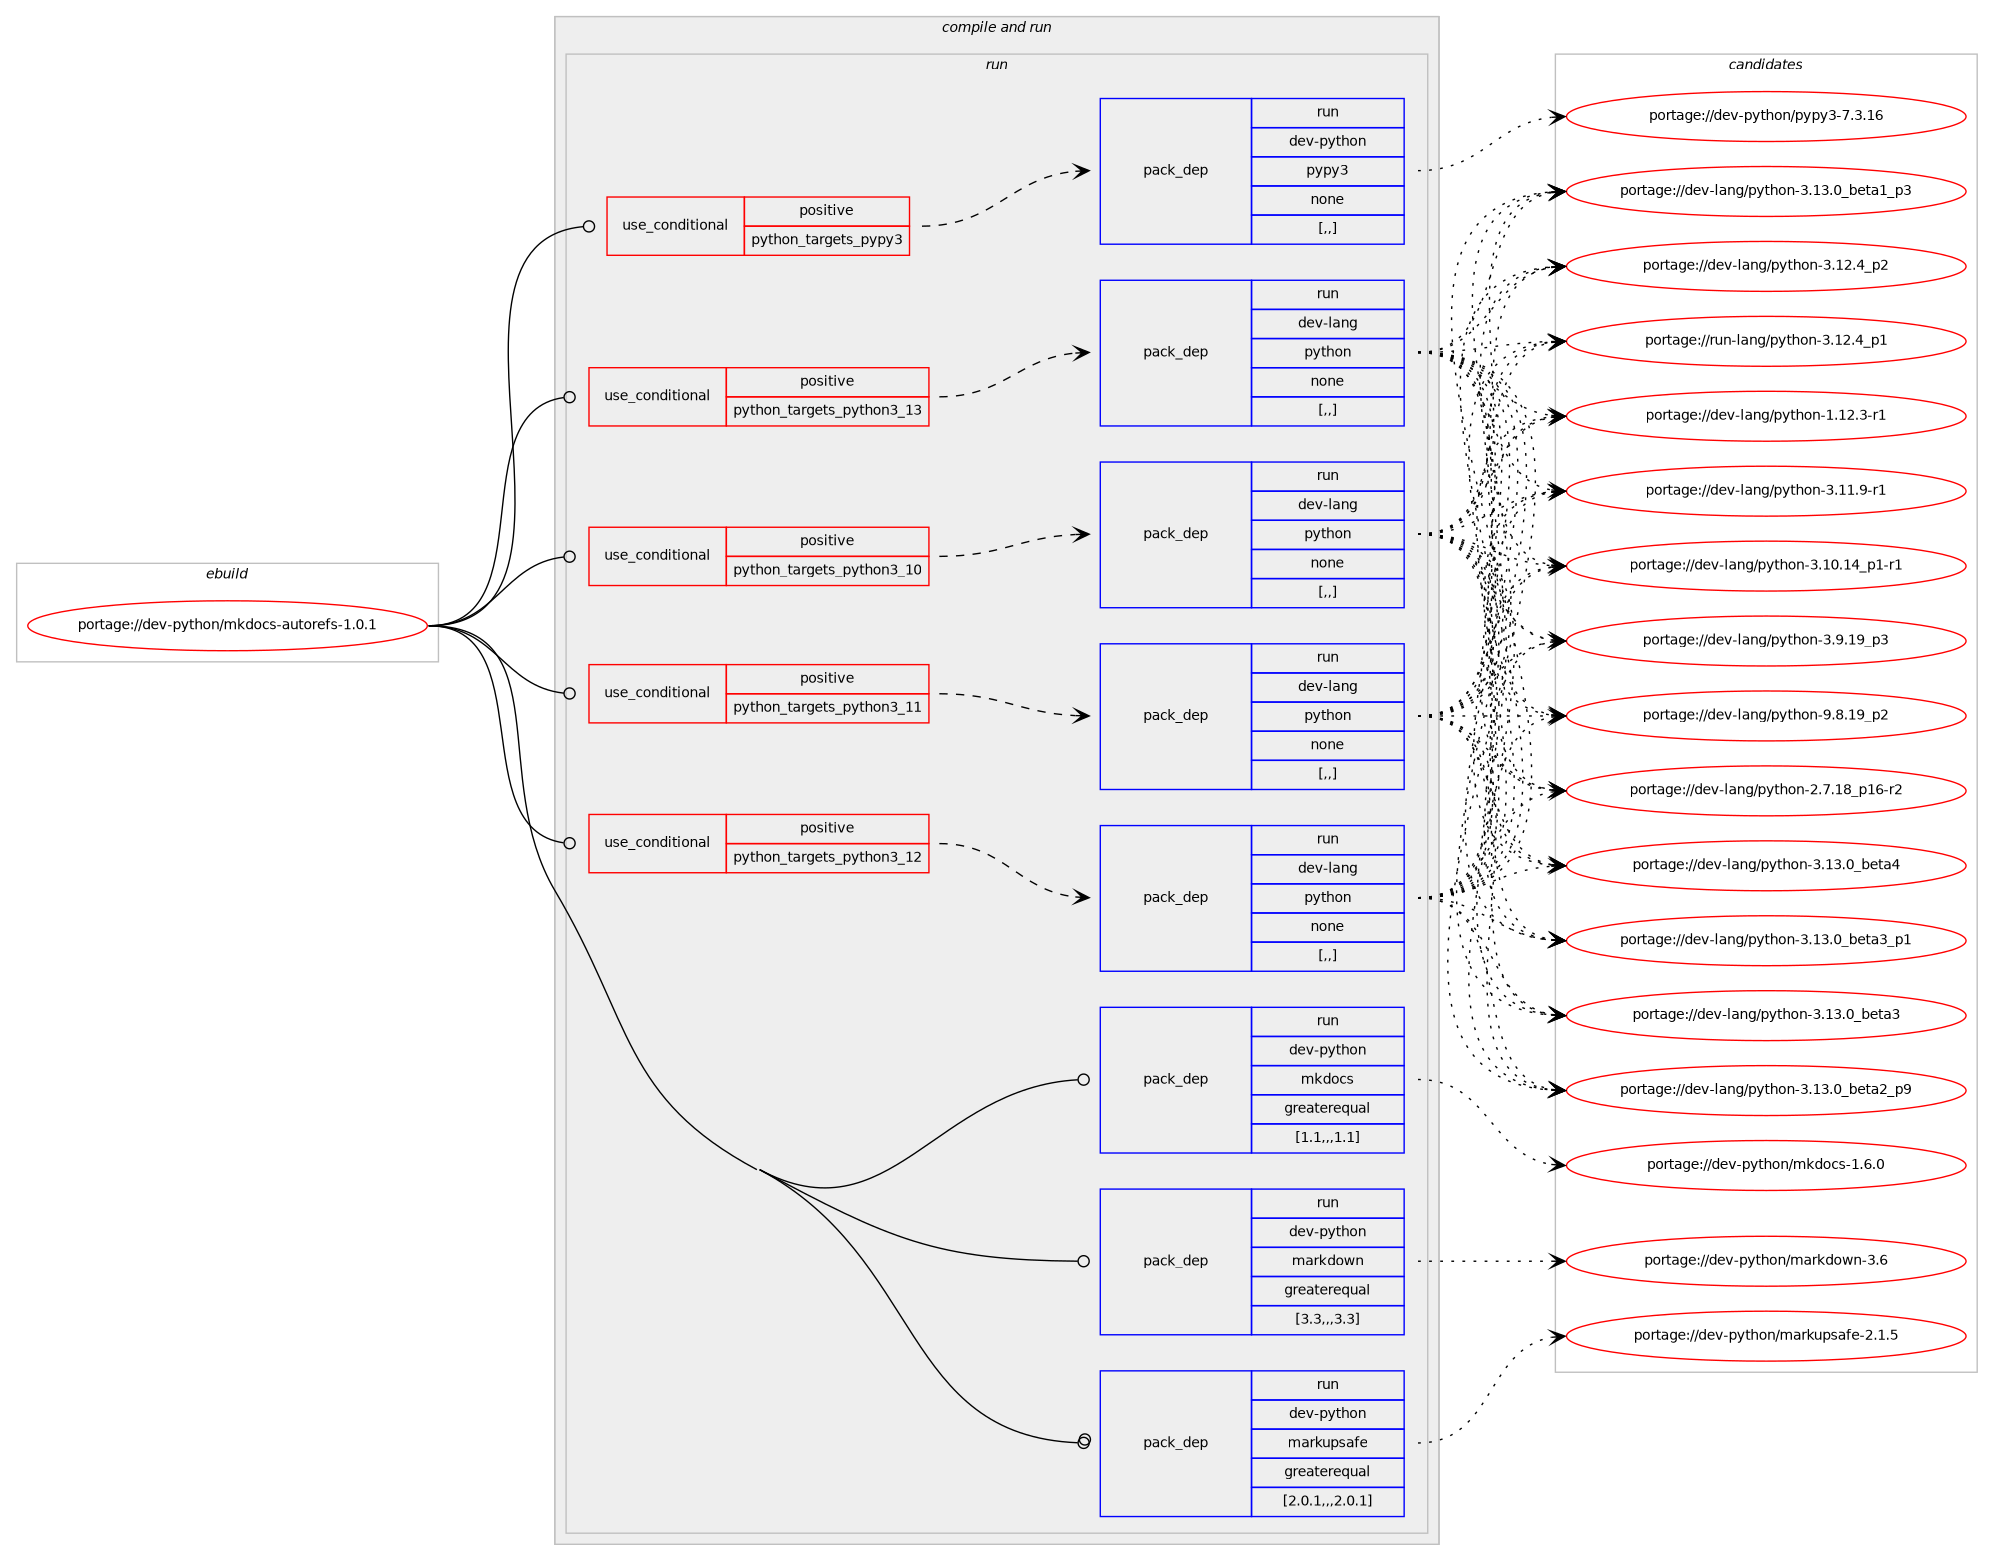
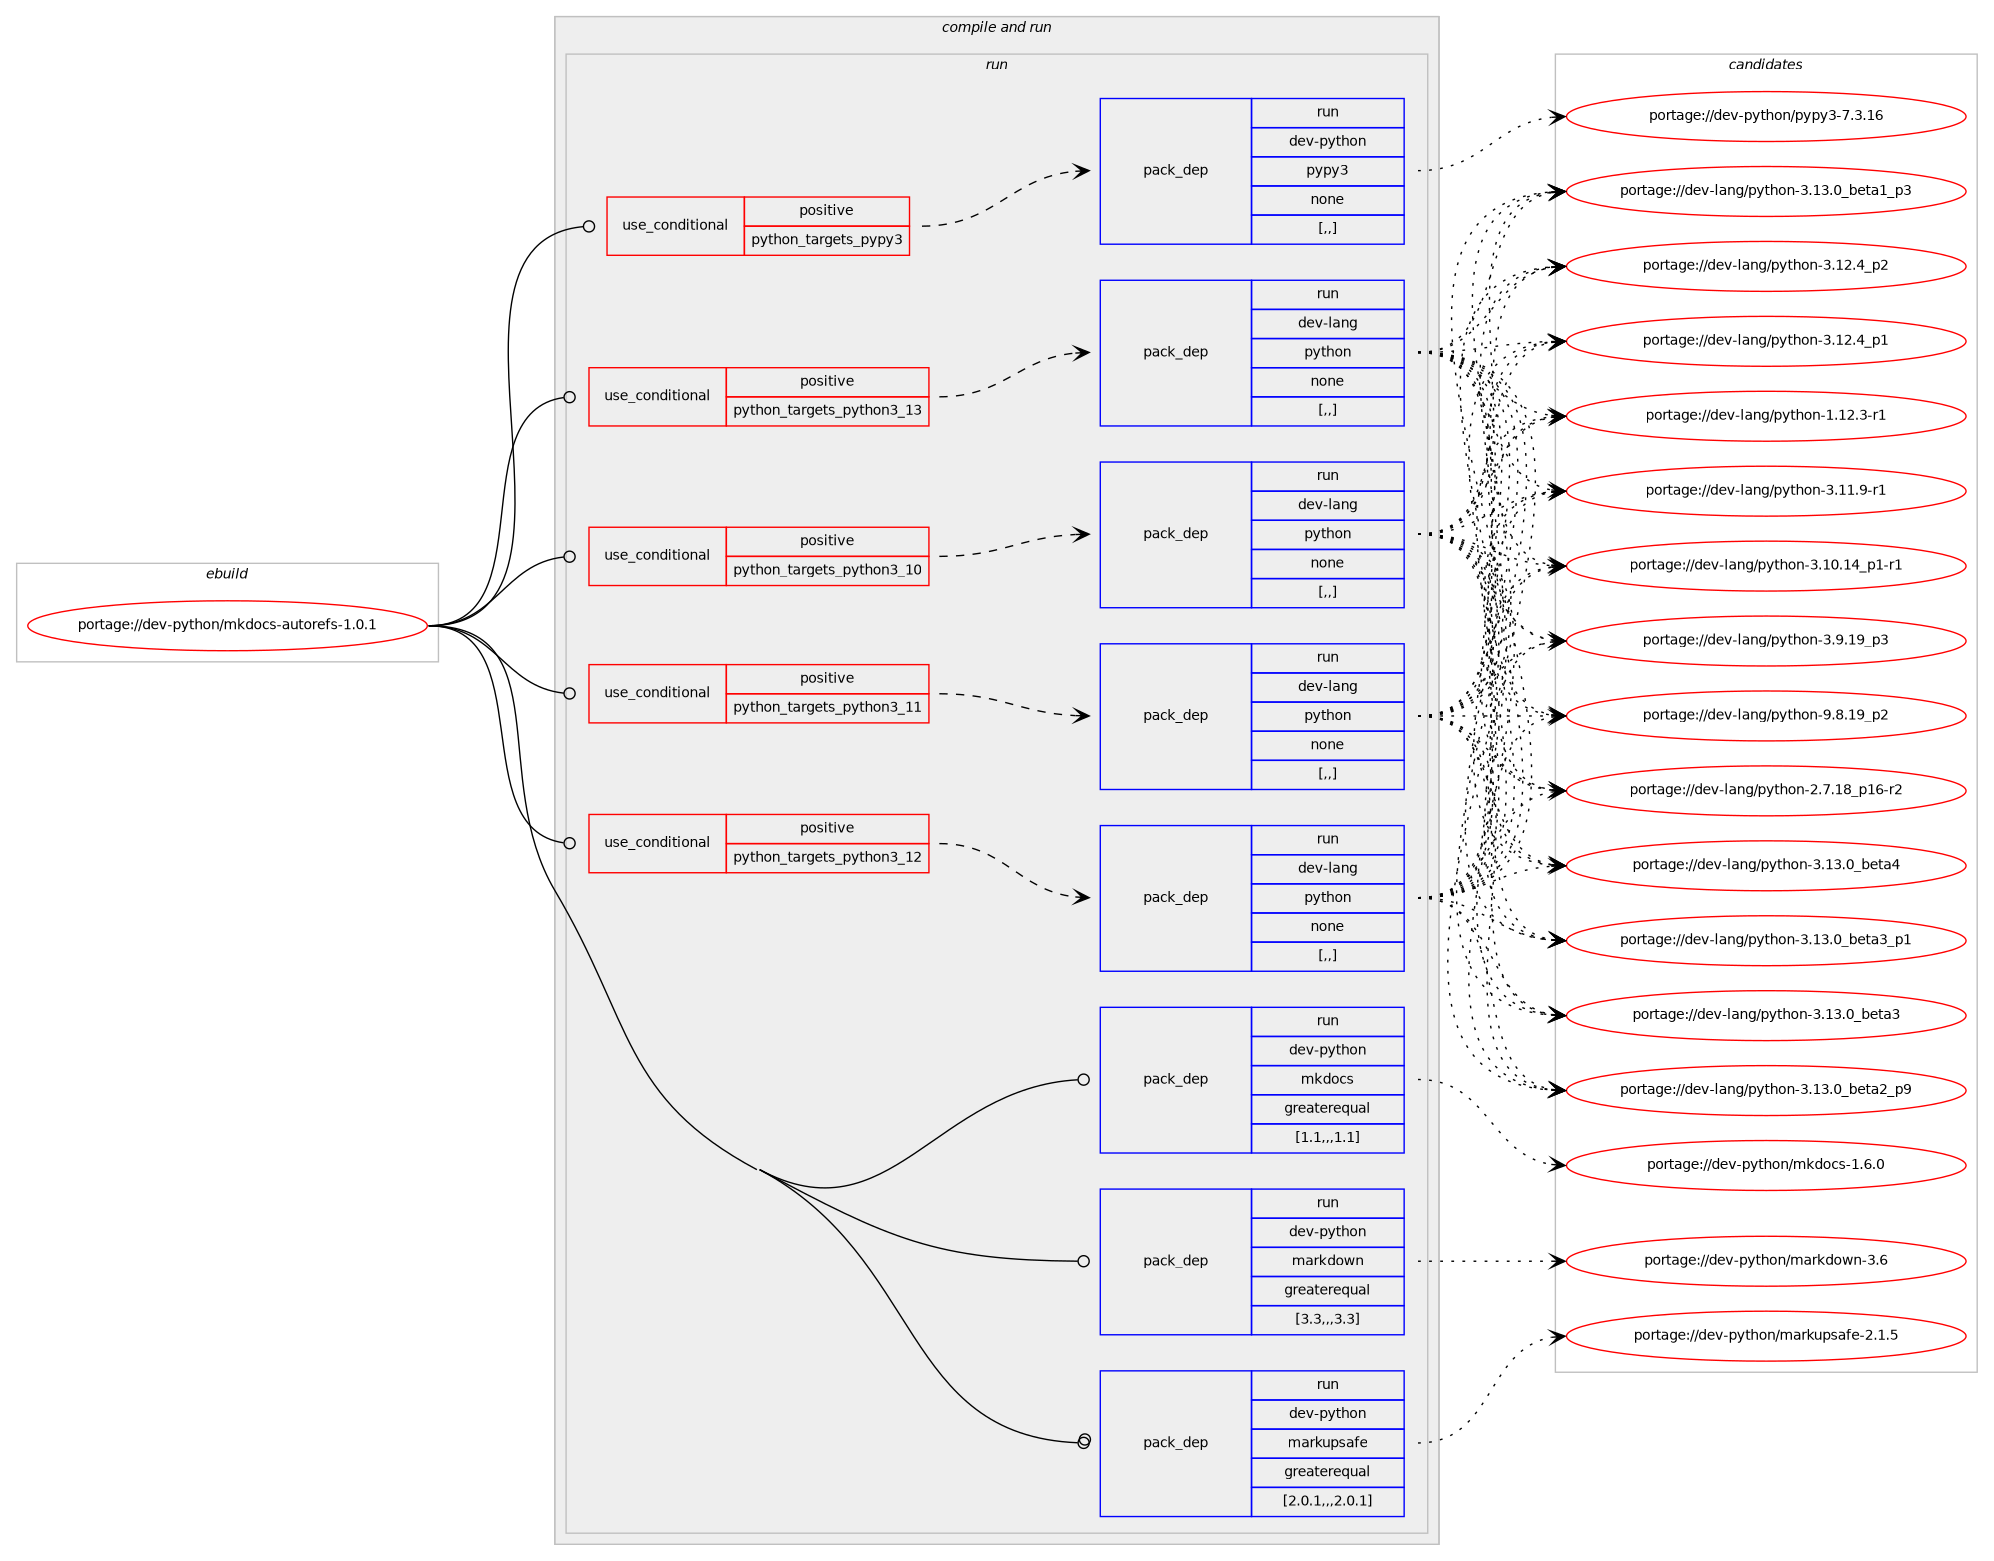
  digraph {
    compound=true
    concentrate=true
    fontname=Helvetica
    fontsize=10
    newrank=true
    rankdir=LR
    ranksep=1.5
    node [color=red fontname=Helvetica fontsize=10]
    edge [arrowhead=vee headport=w style=dotted tailport=e weight=100]
    n1 [label="portage://dev-python/mkdocs-autorefs-1.0.1" width=4]
    n2 [color=blue label=<<TABLE BORDER="0" CELLBORDER="1" CELLSPACING="0" CELLPADDING="4" WIDTH="220"><TR><TD ROWSPAN="6" CELLPADDING="30">pack_dep</TD></TR><TR><TD WIDTH="110">run</TD></TR><TR><TD>dev-python</TD></TR><TR><TD>pypy3</TD></TR><TR><TD>none</TD></TR><TR><TD>[,,]</TD></TR></TABLE>> shape=none]
    n3 [label=<<TABLE BORDER="0" CELLBORDER="1" CELLSPACING="0" CELLPADDING="4"><TR><TD ROWSPAN="3" CELLPADDING="10">use_conditional</TD></TR><TR><TD>positive</TD></TR><TR><TD>python_targets_pypy3</TD></TR></TABLE>> shape=none]
    n4 [color=blue label=<<TABLE BORDER="0" CELLBORDER="1" CELLSPACING="0" CELLPADDING="4" WIDTH="220"><TR><TD ROWSPAN="6" CELLPADDING="30">pack_dep</TD></TR><TR><TD WIDTH="110">run</TD></TR><TR><TD>dev-lang</TD></TR><TR><TD>python</TD></TR><TR><TD>none</TD></TR><TR><TD>[,,]</TD></TR></TABLE>> shape=none]
    n5 [label=<<TABLE BORDER="0" CELLBORDER="1" CELLSPACING="0" CELLPADDING="4"><TR><TD ROWSPAN="3" CELLPADDING="10">use_conditional</TD></TR><TR><TD>positive</TD></TR><TR><TD>python_targets_python3_10</TD></TR></TABLE>> shape=none]
    n6 [color=blue label=<<TABLE BORDER="0" CELLBORDER="1" CELLSPACING="0" CELLPADDING="4" WIDTH="220"><TR><TD ROWSPAN="6" CELLPADDING="30">pack_dep</TD></TR><TR><TD WIDTH="110">run</TD></TR><TR><TD>dev-lang</TD></TR><TR><TD>python</TD></TR><TR><TD>none</TD></TR><TR><TD>[,,]</TD></TR></TABLE>> shape=none]
    n7 [label=<<TABLE BORDER="0" CELLBORDER="1" CELLSPACING="0" CELLPADDING="4"><TR><TD ROWSPAN="3" CELLPADDING="10">use_conditional</TD></TR><TR><TD>positive</TD></TR><TR><TD>python_targets_python3_11</TD></TR></TABLE>> shape=none]
    n8 [color=blue label=<<TABLE BORDER="0" CELLBORDER="1" CELLSPACING="0" CELLPADDING="4" WIDTH="220"><TR><TD ROWSPAN="6" CELLPADDING="30">pack_dep</TD></TR><TR><TD WIDTH="110">run</TD></TR><TR><TD>dev-lang</TD></TR><TR><TD>python</TD></TR><TR><TD>none</TD></TR><TR><TD>[,,]</TD></TR></TABLE>> shape=none]
    n9 [label=<<TABLE BORDER="0" CELLBORDER="1" CELLSPACING="0" CELLPADDING="4"><TR><TD ROWSPAN="3" CELLPADDING="10">use_conditional</TD></TR><TR><TD>positive</TD></TR><TR><TD>python_targets_python3_12</TD></TR></TABLE>> shape=none]
    n10 [color=blue label=<<TABLE BORDER="0" CELLBORDER="1" CELLSPACING="0" CELLPADDING="4" WIDTH="220"><TR><TD ROWSPAN="6" CELLPADDING="30">pack_dep</TD></TR><TR><TD WIDTH="110">run</TD></TR><TR><TD>dev-lang</TD></TR><TR><TD>python</TD></TR><TR><TD>none</TD></TR><TR><TD>[,,]</TD></TR></TABLE>> shape=none]
    n11 [label=<<TABLE BORDER="0" CELLBORDER="1" CELLSPACING="0" CELLPADDING="4"><TR><TD ROWSPAN="3" CELLPADDING="10">use_conditional</TD></TR><TR><TD>positive</TD></TR><TR><TD>python_targets_python3_13</TD></TR></TABLE>> shape=none]
    n12 [color=blue label=<<TABLE BORDER="0" CELLBORDER="1" CELLSPACING="0" CELLPADDING="4" WIDTH="220"><TR><TD ROWSPAN="6" CELLPADDING="30">pack_dep</TD></TR><TR><TD WIDTH="110">run</TD></TR><TR><TD>dev-python</TD></TR><TR><TD>markdown</TD></TR><TR><TD>greaterequal</TD></TR><TR><TD>[3.3,,,3.3]</TD></TR></TABLE>> shape=none]
    n13 [color=blue label=<<TABLE BORDER="0" CELLBORDER="1" CELLSPACING="0" CELLPADDING="4" WIDTH="220"><TR><TD ROWSPAN="6" CELLPADDING="30">pack_dep</TD></TR><TR><TD WIDTH="110">run</TD></TR><TR><TD>dev-python</TD></TR><TR><TD>markupsafe</TD></TR><TR><TD>greaterequal</TD></TR><TR><TD>[2.0.1,,,2.0.1]</TD></TR></TABLE>> shape=none]
    n14 [color=blue label=<<TABLE BORDER="0" CELLBORDER="1" CELLSPACING="0" CELLPADDING="4" WIDTH="220"><TR><TD ROWSPAN="6" CELLPADDING="30">pack_dep</TD></TR><TR><TD WIDTH="110">run</TD></TR><TR><TD>dev-python</TD></TR><TR><TD>mkdocs</TD></TR><TR><TD>greaterequal</TD></TR><TR><TD>[1.1,,,1.1]</TD></TR></TABLE>> shape=none]
    n15 [label="portage://dev-python/pypy3-7.3.16" width=4]
    n16 [label="portage://dev-lang/python-3.13.0_beta4" width=4]
    n17 [label="portage://dev-lang/python-3.13.0_beta3_p1" width=4]
    n18 [label="portage://dev-lang/python-3.13.0_beta3" width=4]
    n19 [label="portage://dev-lang/python-3.13.0_beta2_p9" width=4]
    n20 [label="portage://dev-lang/python-3.13.0_beta1_p3" width=4]
    n21 [label="portage://dev-lang/python-3.12.4_p2" width=4]
-   n22 [label="portage://run-lang/python-3.12.4_p1" width=4]
+   n22 [label="portage://dev-lang/python-3.12.4_p1" width=4]
    n23 [label="portage://dev-lang/python-1.12.3-r1" width=4]
    n24 [label="portage://dev-lang/python-3.11.9-r1" width=4]
    n25 [label="portage://dev-lang/python-3.10.14_p1-r1" width=4]
    n26 [label="portage://dev-lang/python-3.9.19_p3" width=4]
    n27 [label="portage://dev-lang/python-9.8.19_p2" width=4]
    n28 [label="portage://dev-lang/python-2.7.18_p16-r2" width=4]
    n29 [label="portage://dev-python/markdown-3.6" width=4]
    n30 [label="portage://dev-python/markupsafe-2.1.5" width=4]
    n31 [label="portage://dev-python/mkdocs-1.6.0" width=4]
    subgraph cluster_1 {
      color=gray
      label=<<i>ebuild</i>>
      n1
    }
    subgraph cluster_2 {
      color=gray
      label=<<i>dependencies</i>>
      subgraph cluster_3 {
        color=gray
        fillcolor="#eeeeee"
        label=<<i>compile</i>>
        style=filled
      }
      subgraph cluster_4 {
        color=gray
        fillcolor="#eeeeee"
        label=<<i>compile and run</i>>
        style=filled
      }
      subgraph cluster_5 {
        color=gray
        fillcolor="#eeeeee"
        label=<<i>run</i>>
        style=filled
        subgraph sub_6 {
          color=gray
          fillcolor="#eeeeee"
          label=<<i>run</i>>
          style=filled
          n3
          subgraph sub_7 {
            color=gray
            fillcolor="#eeeeee"
            label=<<i>run</i>>
            style=filled
            n2
          }
        }
        subgraph sub_8 {
          color=gray
          fillcolor="#eeeeee"
          label=<<i>run</i>>
          style=filled
          n5
          subgraph sub_9 {
            color=gray
            fillcolor="#eeeeee"
            label=<<i>run</i>>
            style=filled
            n4
          }
        }
        subgraph sub_10 {
          color=gray
          fillcolor="#eeeeee"
          label=<<i>run</i>>
          style=filled
          n7
          subgraph sub_11 {
            color=gray
            fillcolor="#eeeeee"
            label=<<i>run</i>>
            style=filled
            n6
          }
        }
        subgraph sub_12 {
          color=gray
          fillcolor="#eeeeee"
          label=<<i>run</i>>
          style=filled
          n9
          subgraph sub_13 {
            color=gray
            fillcolor="#eeeeee"
            label=<<i>run</i>>
            style=filled
            n8
          }
        }
        subgraph sub_14 {
          color=gray
          fillcolor="#eeeeee"
          label=<<i>run</i>>
          style=filled
          n11
          subgraph sub_15 {
            color=gray
            fillcolor="#eeeeee"
            label=<<i>run</i>>
            style=filled
            n10
          }
        }
        subgraph sub_16 {
          color=gray
          fillcolor="#eeeeee"
          label=<<i>run</i>>
          style=filled
          n12
        }
        subgraph sub_17 {
          color=gray
          fillcolor="#eeeeee"
          label=<<i>run</i>>
          style=filled
          n13
        }
        subgraph sub_18 {
          color=gray
          fillcolor="#eeeeee"
          label=<<i>run</i>>
          style=filled
          n14
        }
      }
    }
    subgraph cluster_19 {
      color=gray
      label=<<i>candidates</i>>
      rank=same
      subgraph sub_20 {
        color=black
        label=<<i>candidates</i>>
        nodesep=1
        rank=same
        n15
      }
      subgraph sub_21 {
        color=black
        label=<<i>candidates</i>>
        nodesep=1
        rank=same
        n16
        n17
        n18
        n19
        n20
        n21
        n22
        n23
        n24
        n25
        n26
        n27
        n28
      }
      subgraph sub_22 {
        color=black
        label=<<i>candidates</i>>
        nodesep=1
        rank=same
        n16
        n17
        n18
        n19
        n20
        n21
        n22
        n23
        n24
        n25
        n26
        n27
        n28
      }
      subgraph sub_23 {
        color=black
        label=<<i>candidates</i>>
        nodesep=1
        rank=same
        n16
        n17
        n18
        n19
        n20
        n21
        n22
        n23
        n24
        n25
        n26
        n27
        n28
      }
      subgraph sub_24 {
        color=black
        label=<<i>candidates</i>>
        nodesep=1
        rank=same
        n16
        n17
        n18
        n19
        n20
        n21
        n22
        n23
        n24
        n25
        n26
        n27
        n28
      }
      subgraph sub_25 {
        color=black
        label=<<i>candidates</i>>
        nodesep=1
        rank=same
        n29
      }
      subgraph sub_26 {
        color=black
        label=<<i>candidates</i>>
        nodesep=1
        rank=same
        n30
      }
      subgraph sub_27 {
        color=black
        label=<<i>candidates</i>>
        nodesep=1
        rank=same
        n31
      }
    }
    n1 -> n3 [arrowhead=odot style=solid weight=20]
    n1 -> n5 [arrowhead=odot style=solid weight=20]
    n1 -> n7 [arrowhead=odot style=solid weight=20]
    n1 -> n9 [arrowhead=odot style=solid weight=20]
    n1 -> n11 [arrowhead=odot style=solid weight=20]
    n1 -> n12 [arrowhead=odot style=solid weight=20]
    n1 -> n13 [arrowhead=odot style=solid weight=20]
    n1 -> n14 [arrowhead=odot style=solid weight=20]
    n2 -> n15
    n3 -> n2 [style=dashed weight=20]
    n4 -> n16
    n4 -> n17
    n4 -> n18
    n4 -> n19
    n4 -> n20
    n4 -> n21
    n4 -> n22
    n4 -> n23
    n4 -> n24
    n4 -> n25
    n4 -> n26
    n4 -> n27
    n4 -> n28
    n5 -> n4 [style=dashed weight=20]
    n6 -> n16
    n6 -> n17
    n6 -> n18
    n6 -> n19
    n6 -> n20
    n6 -> n21
    n6 -> n22
    n6 -> n23
    n6 -> n24
    n6 -> n25
    n6 -> n26
    n6 -> n27
    n6 -> n28
    n7 -> n6 [style=dashed weight=20]
    n8 -> n16
    n8 -> n17
    n8 -> n18
    n8 -> n19
    n8 -> n20
    n8 -> n21
    n8 -> n22
    n8 -> n23
    n8 -> n24
    n8 -> n25
    n8 -> n26
    n8 -> n27
    n8 -> n28
    n9 -> n8 [style=dashed weight=20]
    n10 -> n16
    n10 -> n17
    n10 -> n18
    n10 -> n19
    n10 -> n20
    n10 -> n21
    n10 -> n22
    n10 -> n23
    n10 -> n24
    n10 -> n25
    n10 -> n26
    n10 -> n27
    n10 -> n28
    n11 -> n10 [style=dashed weight=20]
    n12 -> n29
    n13 -> n30
    n14 -> n31
  }
